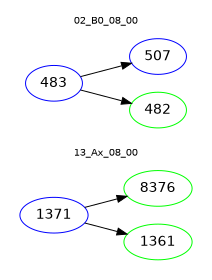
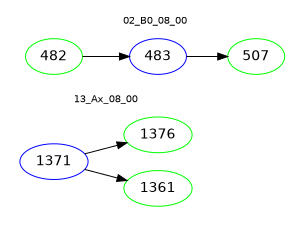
  digraph {
    fontname="DejaVu Sans"
    rankdir=LR
    node [color=green fontname="DejaVu Sans"]
    edge [color=black fontname="DejaVu Sans"]
    n1 [color=blue label=1371]
    n2 [label=1361]
-   n3 [label=8376]
+   n3 [label=1376]
    n4 [color=blue label=483]
    n5 [label=482]
-   n6 [color=blue label=507]
+   n6 [label=507]
    subgraph cluster_1 {
      color=white
      fontsize=10
      label="13_Ax_08_00"
      n1
      n2
      n3
    }
    subgraph cluster_2 {
      color=white
      fontsize=10
      label="02_B0_08_00"
      n4
      n5
      n6
    }
    n1 -> n2
    n1 -> n3
-   n4 -> n5
+   n5 -> n4
    n4 -> n6
  }
